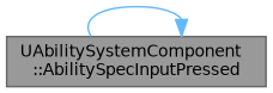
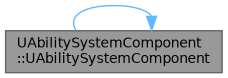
  digraph {
    rankdir=RL
-   n1 [color=gray40 fillcolor=grey60 fontcolor=black fontname=Helvetica fontsize=10 height=0.2 label="UAbilitySystemComponent\l::AbilitySpecInputPressed" shape=box style=filled width=0.4]
+   n1 [color=gray40 fillcolor=grey60 fontcolor=black fontname=Helvetica fontsize=10 height=0.2 label="UAbilitySystemComponent\l::UAbilitySystemComponent" shape=box style=filled width=0.4]
    n1 -> n1 [color=steelblue1 dir=back fontname=Helvetica fontsize=10 labelfontname=Helvetica labelfontsize=10 style=solid]
  }
